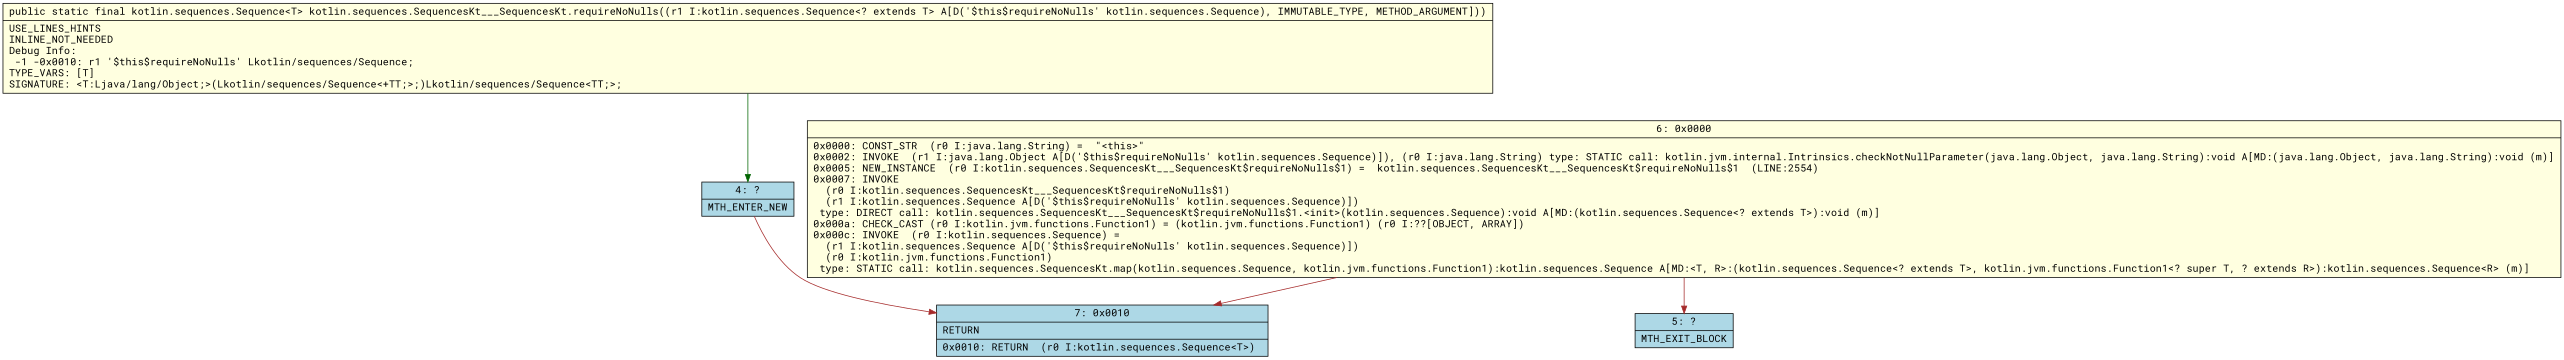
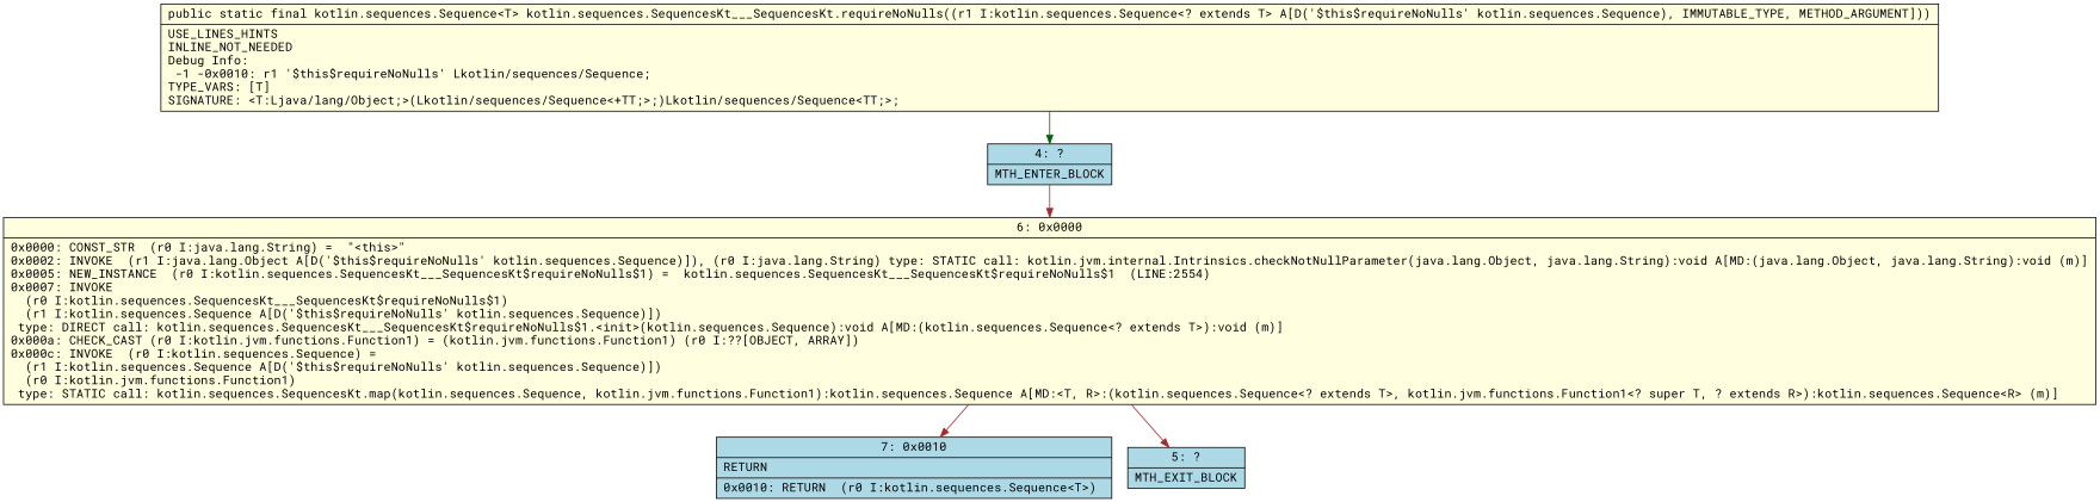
  digraph {
    fontname="Roboto Mono"
    node [fillcolor=lightblue fontname="Roboto Mono" shape=record style=filled]
    edge [color=brown fontname="Roboto Mono"]
-   n1 [label="{4\:\ ?|MTH_ENTER_NEW\l}"]
+   n1 [label="{4\:\ ?|MTH_ENTER_BLOCK\l}"]
    n2 [fillcolor=lightyellow label="{6\:\ 0x0000|0x0000: CONST_STR  (r0 I:java.lang.String) =  \"\<this\>\" \l0x0002: INVOKE  (r1 I:java.lang.Object A[D('$this$requireNoNulls' kotlin.sequences.Sequence)]), (r0 I:java.lang.String) type: STATIC call: kotlin.jvm.internal.Intrinsics.checkNotNullParameter(java.lang.Object, java.lang.String):void A[MD:(java.lang.Object, java.lang.String):void (m)]\l0x0005: NEW_INSTANCE  (r0 I:kotlin.sequences.SequencesKt___SequencesKt$requireNoNulls$1) =  kotlin.sequences.SequencesKt___SequencesKt$requireNoNulls$1  (LINE:2554)\l0x0007: INVOKE  \l  (r0 I:kotlin.sequences.SequencesKt___SequencesKt$requireNoNulls$1)\l  (r1 I:kotlin.sequences.Sequence A[D('$this$requireNoNulls' kotlin.sequences.Sequence)])\l type: DIRECT call: kotlin.sequences.SequencesKt___SequencesKt$requireNoNulls$1.\<init\>(kotlin.sequences.Sequence):void A[MD:(kotlin.sequences.Sequence\<? extends T\>):void (m)]\l0x000a: CHECK_CAST (r0 I:kotlin.jvm.functions.Function1) = (kotlin.jvm.functions.Function1) (r0 I:??[OBJECT, ARRAY]) \l0x000c: INVOKE  (r0 I:kotlin.sequences.Sequence) = \l  (r1 I:kotlin.sequences.Sequence A[D('$this$requireNoNulls' kotlin.sequences.Sequence)])\l  (r0 I:kotlin.jvm.functions.Function1)\l type: STATIC call: kotlin.sequences.SequencesKt.map(kotlin.sequences.Sequence, kotlin.jvm.functions.Function1):kotlin.sequences.Sequence A[MD:\<T, R\>:(kotlin.sequences.Sequence\<? extends T\>, kotlin.jvm.functions.Function1\<? super T, ? extends R\>):kotlin.sequences.Sequence\<R\> (m)]\l}"]
    n3 [label="{7\:\ 0x0010|RETURN\l|0x0010: RETURN  (r0 I:kotlin.sequences.Sequence\<T\>) \l}"]
    n4 [label="{5\:\ ?|MTH_EXIT_BLOCK\l}"]
    n5 [fillcolor=lightyellow label="{public static final kotlin.sequences.Sequence\<T\> kotlin.sequences.SequencesKt___SequencesKt.requireNoNulls((r1 I:kotlin.sequences.Sequence\<? extends T\> A[D('$this$requireNoNulls' kotlin.sequences.Sequence), IMMUTABLE_TYPE, METHOD_ARGUMENT]))  | USE_LINES_HINTS\lINLINE_NOT_NEEDED\lDebug Info:\l  \-1 \-0x0010: r1 '$this$requireNoNulls' Lkotlin\/sequences\/Sequence;\lTYPE_VARS: [T]\lSIGNATURE: \<T:Ljava\/lang\/Object;\>(Lkotlin\/sequences\/Sequence\<+TT;\>;)Lkotlin\/sequences\/Sequence\<TT;\>;\l}"]
-   n1 -> n3
+   n1 -> n2
    n2 -> n3
    n2 -> n4
    n5 -> n1 [color=darkgreen]
  }
